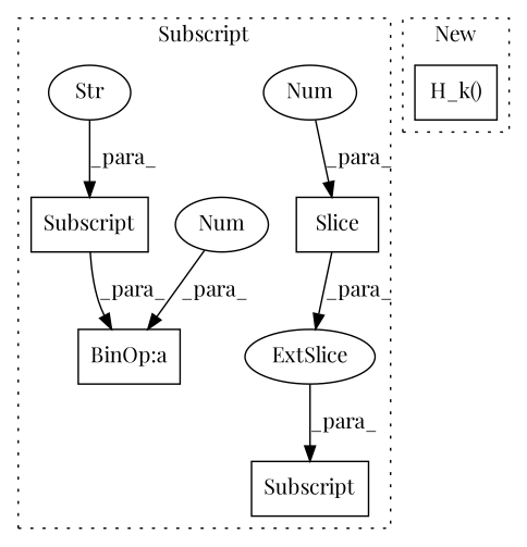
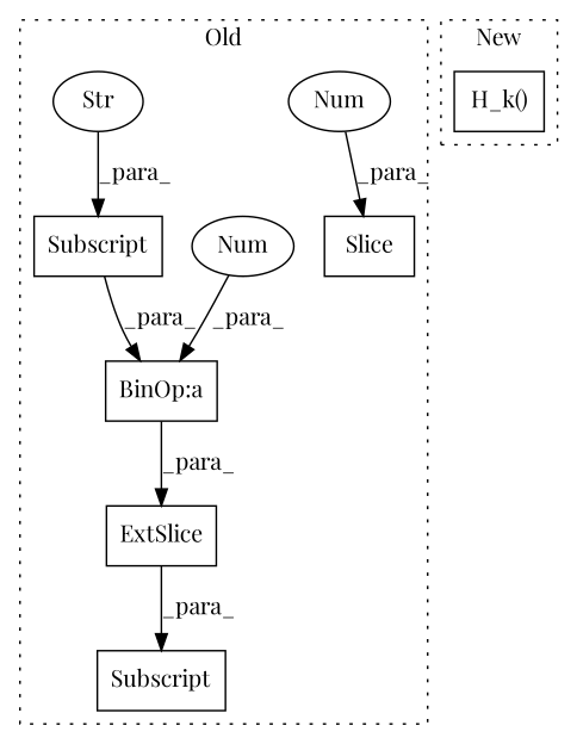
  digraph {
    fontname="Playfair Display"
    node [a=76 fontname="Playfair Display" l=1 s=7223 shape=box]
    edge [fontname="Playfair Display"]
    n1 [a=80 label=Slice]
    n2 [a=82 l=3 label="BinOp:a" s=7243]
-   n3 [a=85 l=5 label=ExtSlice s=7214 shape=ellipse]
+   n3 [a=85 l=5 label=ExtSlice s=7214]
    n4 [label=Num shape=ellipse]
    n5 [label=Num s=7246 shape=ellipse]
    n6 [a=63 l="17,0" label=Subscript s="7226,0"]
    n7 [a=66 l=3 label=Str s=7239 shape=ellipse]
    n8 [a=63 l="34,0" label=Subscript s="7214,0"]
    n9 [a=75 l="9,1" label="H_k()" s="7531,7545"]
    subgraph cluster_1 {
-     label=Subscript
+     label=Old
      style=dotted
      n1
      n2
      n3
      n4
      n5
      n6
      n7
      n8
    }
    subgraph cluster_2 {
      label=New
      style=dotted
      n9
    }
-   n1 -> n3 [label=_para_]
+   n2 -> n3 [label=_para_]
    n3 -> n8 [label=_para_]
    n4 -> n1 [label=_para_]
    n5 -> n2 [label=_para_]
    n6 -> n2 [label=_para_]
    n7 -> n6 [label=_para_]
  }
